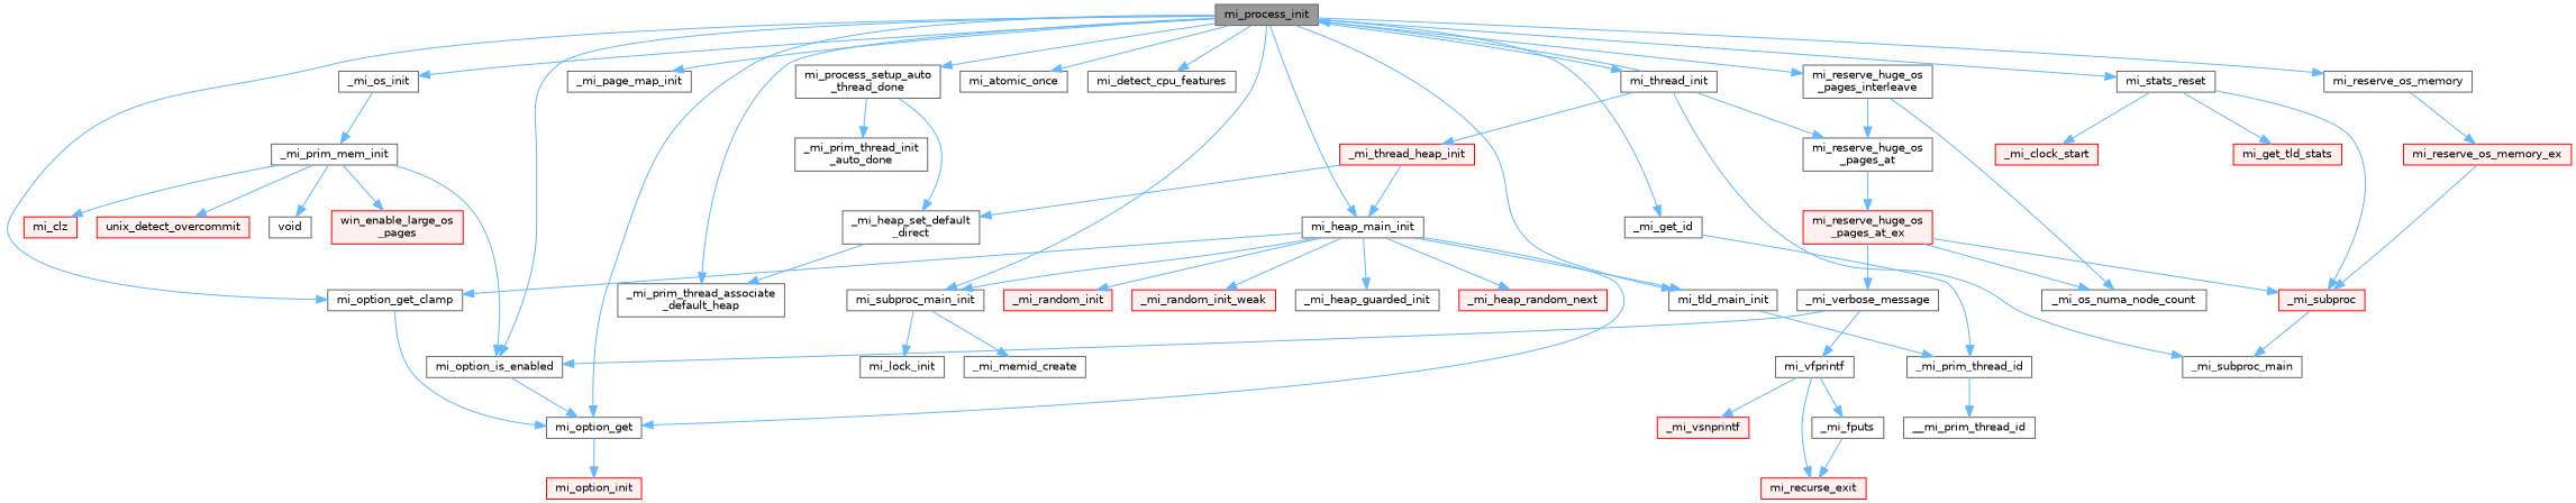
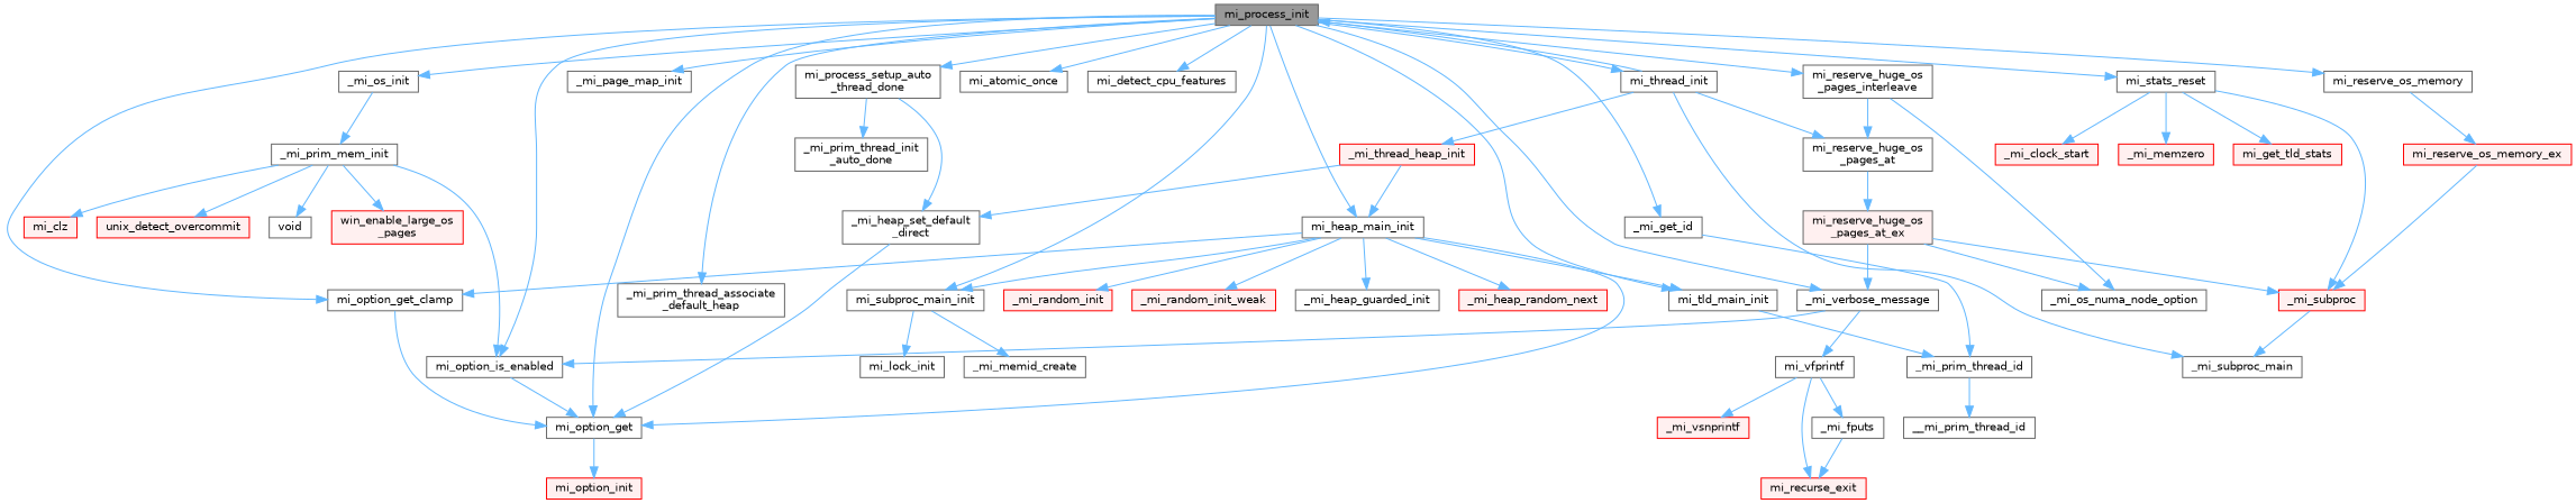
  digraph {
    rankdir=TB
    node [color=grey40 fillcolor=white fontname=Helvetica fontsize=10 shape=box style=filled]
    edge [color=steelblue1 fontname=Helvetica fontsize=10 labelfontname=Helvetica labelfontsize=10 style=solid]
    n1 [color=gray40 fillcolor=grey60 fontcolor=black height=0.2 label=mi_process_init width=0.4]
    n2 [height=0.2 label=_mi_os_init width=0.4]
    n3 [height=0.2 label=mi_option_is_enabled width=0.4]
    n4 [height=0.2 label=mi_option_get width=0.4]
    n5 [height=0.2 label=_mi_page_map_init width=0.4]
    n6 [height=0.2 label="_mi_prim_thread_associate\l_default_heap" width=0.4]
    n7 [height=0.2 label=_mi_get_id width=0.4]
    n8 [height=0.2 label=_mi_verbose_message width=0.4]
    n9 [height=0.2 label=mi_atomic_once width=0.4]
    n10 [height=0.2 label=mi_detect_cpu_features width=0.4]
    n11 [height=0.2 label=mi_heap_main_init width=0.4]
    n12 [height=0.2 label=mi_option_get_clamp width=0.4]
    n13 [height=0.2 label=mi_subproc_main_init width=0.4]
    n14 [height=0.2 label=mi_tld_main_init width=0.4]
    n15 [height=0.2 label="mi_process_setup_auto\l_thread_done" width=0.4]
    n16 [height=0.2 label="mi_reserve_huge_os\l_pages_interleave" width=0.4]
    n17 [height=0.2 label=mi_reserve_os_memory width=0.4]
    n18 [height=0.2 label=mi_stats_reset width=0.4]
    n19 [height=0.2 label=mi_thread_init width=0.4]
    n20 [height=0.2 label=_mi_prim_mem_init width=0.4]
    n21 [color=red fillcolor="#FFF0F0" height=0.2 label=mi_option_init width=0.4]
    n22 [height=0.2 label=_mi_prim_thread_id width=0.4]
    n23 [height=0.2 label=mi_vfprintf width=0.4]
    n24 [height=0.2 label=_mi_heap_guarded_init width=0.4]
    n25 [color=red fillcolor="#FFF0F0" height=0.2 label=_mi_heap_random_next width=0.4]
    n26 [color=red fillcolor="#FFF0F0" height=0.2 label=_mi_random_init width=0.4]
    n27 [color=red fillcolor="#FFF0F0" height=0.2 label=_mi_random_init_weak width=0.4]
    n28 [height=0.2 label=_mi_memid_create width=0.4]
    n29 [height=0.2 label=mi_lock_init width=0.4]
    n30 [height=0.2 label="_mi_heap_set_default\l_direct" width=0.4]
    n31 [height=0.2 label="_mi_prim_thread_init\l_auto_done" width=0.4]
    n32 [height=0.2 label="mi_reserve_huge_os\l_pages_at" width=0.4]
-   n33 [color=red fillcolor="#FFF0F0" height=0.2 label="mi_reserve_huge_os\l_pages_at_ex" width=0.4]
-   n34 [height=0.2 label=_mi_os_numa_node_count width=0.4]
+   n33 [fillcolor="#FFF0F0" height=0.2 label="mi_reserve_huge_os\l_pages_at_ex" width=0.4]
+   n34 [height=0.2 label=_mi_os_numa_node_option width=0.4]
    n35 [color=red fillcolor="#FFF0F0" height=0.2 label=mi_reserve_os_memory_ex width=0.4]
    n36 [color=red fillcolor="#FFF0F0" height=0.2 label=_mi_subproc width=0.4]
    n37 [color=red fillcolor="#FFF0F0" height=0.2 label=_mi_clock_start width=0.4]
+   n38 [color=red fillcolor="#FFF0F0" height=0.2 label=_mi_memzero width=0.4]
    n39 [color=red fillcolor="#FFF0F0" height=0.2 label=mi_get_tld_stats width=0.4]
    n40 [height=0.2 label=_mi_subproc_main width=0.4]
    n41 [color=red fillcolor="#FFF0F0" height=0.2 label=_mi_thread_heap_init width=0.4]
    n42 [color=red fillcolor="#FFF0F0" height=0.2 label=mi_clz width=0.4]
    n43 [color=red fillcolor="#FFF0F0" height=0.2 label=unix_detect_overcommit width=0.4]
    n44 [height=0.2 label=void width=0.4]
    n45 [color=red fillcolor="#FFF0F0" height=0.2 label="win_enable_large_os\l_pages" width=0.4]
    n46 [height=0.2 label=__mi_prim_thread_id width=0.4]
    n47 [height=0.2 label=_mi_fputs width=0.4]
    n48 [color=red fillcolor="#FFF0F0" height=0.2 label=mi_recurse_exit width=0.4]
    n49 [color=red fillcolor="#FFF0F0" height=0.2 label=_mi_vsnprintf width=0.4]
    n1 -> n2
    n1 -> n3
    n1 -> n4
    n1 -> n5
    n1 -> n6
    n1 -> n7
+   n1 -> n8
    n1 -> n9
    n1 -> n10
    n1 -> n11
    n1 -> n12
    n1 -> n13
    n1 -> n14
    n1 -> n15
    n1 -> n16
    n1 -> n17
    n1 -> n18
    n1 -> n19
    n2 -> n20
    n3 -> n4
    n4 -> n21
    n7 -> n22
    n8 -> n3
    n8 -> n23
    n11 -> n4
    n11 -> n12
    n11 -> n13
    n11 -> n14
    n11 -> n24
    n11 -> n25
    n11 -> n26
    n11 -> n27
    n12 -> n4
    n13 -> n28
    n13 -> n29
    n14 -> n22
    n15 -> n30
    n15 -> n31
    n16 -> n32
    n16 -> n34
    n17 -> n35
    n18 -> n36
    n18 -> n37
+   n18 -> n38
    n18 -> n39
    n19 -> n1
    n19 -> n32
    n19 -> n40
    n19 -> n41
    n20 -> n3
    n20 -> n42
    n20 -> n43
    n20 -> n44
    n20 -> n45
    n22 -> n46
    n23 -> n47
    n23 -> n48
    n23 -> n49
-   n30 -> n6
+   n30 -> n4
    n32 -> n33
    n33 -> n8
    n33 -> n34
    n33 -> n36
    n35 -> n36
    n36 -> n40
    n41 -> n11
    n41 -> n30
    n47 -> n48
  }
